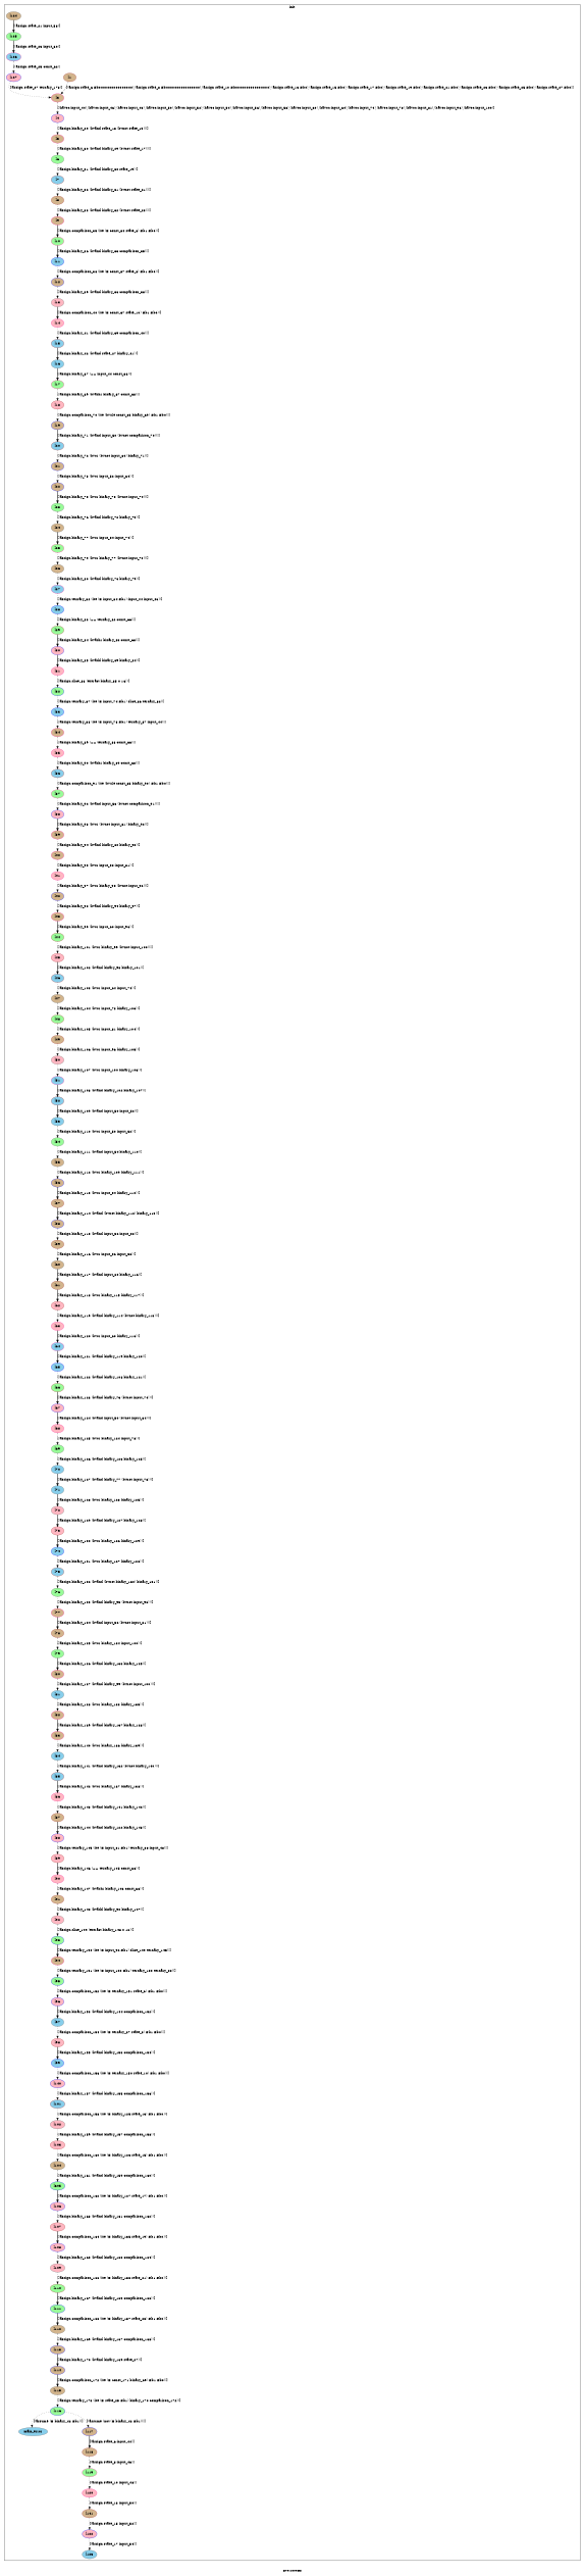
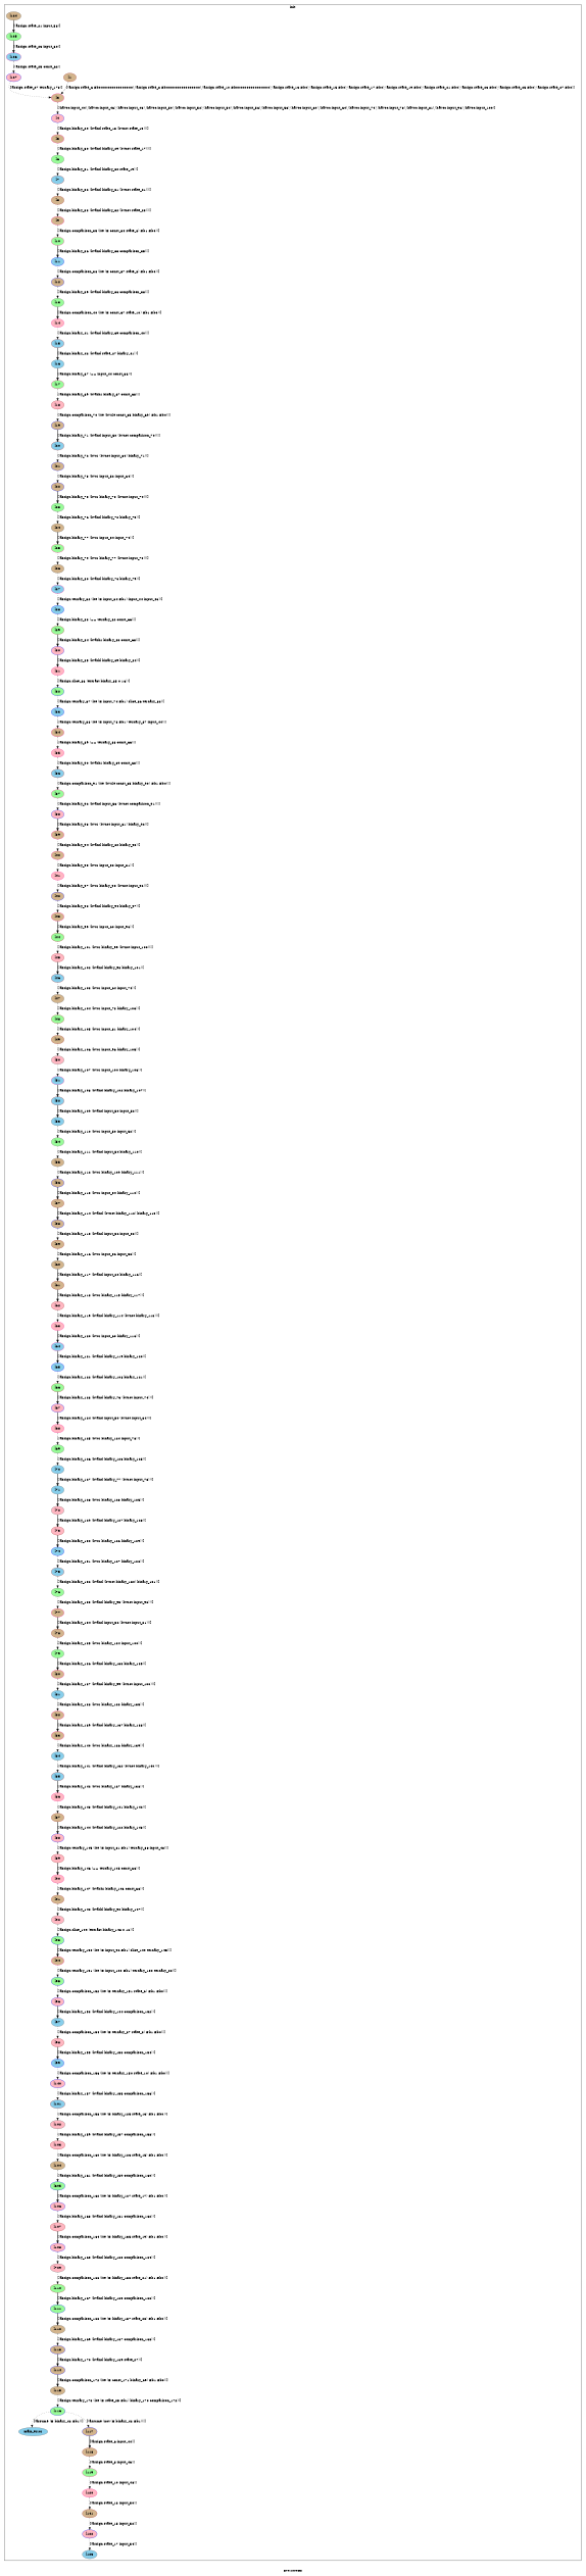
  digraph {
    label=Btor2XCFA
    node [color=brown fillcolor=tan style=filled]
    edge [style=dotted]
    l1
    l3 [color=deeppink]
    l4 [color=blue fillcolor=lightpink]
    l5 [color=deeppink]
    l6 [color=gray40 fillcolor=palegreen]
    l7 [fillcolor=skyblue]
    l8
    l9 [color=deeppink]
    l10 [color=deeppink fillcolor=palegreen]
    l11 [color=blue fillcolor=skyblue]
    l12 [color=blue]
-   l13 [color=gray40 fillcolor=lightpink]
+   l13 [color=gray40 fillcolor=palegreen]
    l14 [color=deeppink fillcolor=lightpink]
    l15 [fillcolor=skyblue]
    l16 [color=gray40 fillcolor=skyblue]
    l17 [color=deeppink fillcolor=palegreen]
    l18 [fillcolor=lightpink]
    l19 [color=blue]
    l20 [fillcolor=skyblue]
    l21 [color=blue]
    l22 [color=blue]
    l23 [color=gray40 fillcolor=palegreen]
    l24 [color=gray40]
    l25 [color=deeppink fillcolor=palegreen]
    l26 [color=gray40]
    l27 [color=deeppink fillcolor=skyblue]
    l28 [color=blue fillcolor=skyblue]
    l29 [fillcolor=palegreen]
    l30 [color=blue fillcolor=lightpink]
    l31 [color=deeppink fillcolor=lightpink]
    l32 [color=blue fillcolor=palegreen]
    l33 [color=blue fillcolor=skyblue]
    l34 [color=deeppink]
    l35 [color=deeppink fillcolor=lightpink]
    l36 [fillcolor=skyblue]
    l37 [color=deeppink fillcolor=palegreen]
    l38 [color=blue fillcolor=lightpink]
    l39 [color=deeppink]
    l40 [color=deeppink]
    l41 [color=deeppink fillcolor=lightpink]
    l42 [color=blue]
    l43 [color=deeppink]
    l44 [fillcolor=palegreen]
    l45 [fillcolor=lightpink]
    l46 [fillcolor=skyblue]
    l47 [color=gray40]
    l48 [fillcolor=palegreen]
    l49
    l50 [color=gray40 fillcolor=lightpink]
    l51 [color=deeppink fillcolor=skyblue]
    l52 [fillcolor=skyblue]
    l53 [color=gray40 fillcolor=skyblue]
    l54 [color=gray40 fillcolor=palegreen]
    l55 [color=gray40]
    l56 [color=blue]
    l57
    l58 [color=blue]
    l59
    l60 [color=gray40]
    l61
    l62 [fillcolor=lightpink]
    l63 [color=deeppink fillcolor=lightpink]
    l64 [color=deeppink fillcolor=skyblue]
    l65 [color=blue fillcolor=skyblue]
    l66 [fillcolor=palegreen]
    l67 [color=blue fillcolor=lightpink]
    l68 [color=deeppink fillcolor=lightpink]
    l69 [color=gray40 fillcolor=palegreen]
    l70 [color=gray40 fillcolor=skyblue]
    l71 [color=gray40 fillcolor=skyblue]
    l72 [color=gray40 fillcolor=lightpink]
    l73 [fillcolor=lightpink]
    l74 [color=blue fillcolor=skyblue]
    l75 [fillcolor=skyblue]
    l76 [color=gray40 fillcolor=palegreen]
    l77 [color=deeppink]
    l78
    l79 [color=gray40 fillcolor=palegreen]
    l80 [color=deeppink]
    l81 [color=gray40 fillcolor=skyblue]
    l82 [color=deeppink]
    l83 [color=deeppink]
    l84 [color=gray40 fillcolor=skyblue]
    l85 [fillcolor=skyblue]
    l86 [color=deeppink fillcolor=lightpink]
    l87
    l88 [color=blue fillcolor=lightpink]
    l89 [fillcolor=lightpink]
    l90 [color=deeppink fillcolor=lightpink]
    l91
    l92 [color=gray40 fillcolor=lightpink]
    l93 [color=blue fillcolor=palegreen]
    l94 [color=deeppink]
    l95 [color=blue fillcolor=palegreen]
    l96 [color=blue fillcolor=lightpink]
    l97 [color=gray40 fillcolor=skyblue]
    l98 [fillcolor=lightpink]
    l99 [color=blue fillcolor=skyblue]
    n99 [color=blue fillcolor=lightpink label=l140]
    l101 [fillcolor=skyblue]
    l102 [color=gray40 fillcolor=lightpink]
    l103 [fillcolor=lightpink]
    l104 [color=gray40]
    n104 [color=blue fillcolor=palegreen label=l605]
    l106 [color=blue fillcolor=lightpink]
    l107 [fillcolor=lightpink]
    l108 [color=blue fillcolor=lightpink]
-   l109 [color=gray40 fillcolor=lightpink]
+   l109 [color=gray40 fillcolor=lightpink label=l709]
    l110 [fillcolor=palegreen]
    l111 [color=blue fillcolor=palegreen]
    l112 [color=gray40]
    l113 [color=blue]
    l114 [color=blue]
    l115 [color=gray40]
    l116 [color=blue fillcolor=palegreen]
    main_error [color=gray40 fillcolor=skyblue]
    l117 [color=blue]
    l118
    l119 [color=deeppink fillcolor=palegreen]
    l120 [color=deeppink fillcolor=lightpink]
    n121 [label=l141]
    l122 [color=blue fillcolor=lightpink]
    l123 [color=gray40 fillcolor=skyblue]
    l124 [color=gray40]
    l125 [color=gray40 fillcolor=palegreen]
    l126 [color=deeppink fillcolor=skyblue]
    l127 [color=blue fillcolor=lightpink]
    subgraph cluster_1 {
      label=init
      l1
      l3
      l4
      l5
      l6
      l7
      l8
      l9
      l10
      l11
      l12
      l13
      l14
      l15
      l16
      l17
      l18
      l19
      l20
      l21
      l22
      l23
      l24
      l25
      l26
      l27
      l28
      l29
      l30
      l31
      l32
      l33
      l34
      l35
      l36
      l37
      l38
      l39
      l40
      l41
      l42
      l43
      l44
      l45
      l46
      l47
      l48
      l49
      l50
      l51
      l52
      l53
      l54
      l55
      l56
      l57
      l58
      l59
      l60
      l61
      l62
      l63
      l64
      l65
      l66
      l67
      l68
      l69
      l70
      l71
      l72
      l73
      l74
      l75
      l76
      l77
      l78
      l79
      l80
      l81
      l82
      l83
      l84
      l85
      l86
      l87
      l88
      l89
      l90
      l91
      l92
      l93
      l94
      l95
      l96
      l97
      l98
      l99
      n99
      l101
      l102
      l103
      l104
      n104
      l106
      l107
      l108
      l109
      l110
      l111
      l112
      l113
      l114
      l115
      l116
      main_error
      l117
      l118
      l119
      l120
      n121
      l122
      l123
      l124
      l125
      l126
      l127
    }
    l1 -> l3 [label="[(assign state_6 #b0000000000000000),(assign state_8 #b0000000000000000),(assign state_10 #b0000000000000000),(assign state_13 #b0),(assign state_15 #b0),(assign state_17 #b0),(assign state_19 #b0),(assign state_21 #b0),(assign state_23 #b0),(assign state_25 #b0),(assign state_27 #b0)] " style=dashed]
    l3 -> l4 [label="[(havoc input_44),(havoc input_46),(havoc input_48),(havoc input_50),(havoc input_52),(havoc input_54),(havoc input_56),(havoc input_58),(havoc input_60),(havoc input_64),(havoc input_74),(havoc input_78),(havoc input_81),(havoc input_96),(havoc input_100)] " style=dashed]
    l4 -> l5 [label="[(assign binary_29 (bvand state_13 (bvnot state_15)))] "]
    l5 -> l6 [label="[(assign binary_30 (bvand binary_29 (bvnot state_17)))] "]
    l6 -> l7 [label="[(assign binary_31 (bvand binary_30 state_19))] "]
    l7 -> l8 [label="[(assign binary_32 (bvand binary_31 (bvnot state_21)))] "]
    l8 -> l9 [label="[(assign binary_33 (bvand binary_32 (bvnot state_23)))] "]
-   l9 -> l10 [label="[(assign comparison_35 (ite (= const_34 state_6) #b1 #b0))] " style=bold]
+   l9 -> l10 [label="[(assign comparison_35 (ite (= const_34 state_6) #b1 #b0))] " style=dashed]
    l10 -> l11 [label="[(assign binary_36 (bvand binary_33 comparison_35))] " style=bold]
    l11 -> l12 [label="[(assign comparison_38 (ite (= const_37 state_8) #b1 #b0))] "]
    l12 -> l13 [label="[(assign binary_39 (bvand binary_36 comparison_38))] " style=dashed]
    l13 -> l14 [label="[(assign comparison_40 (ite (= const_37 state_10) #b1 #b0))] " style=bold]
    l14 -> l15 [label="[(assign binary_41 (bvand binary_39 comparison_40))] "]
    l15 -> l16 [label="[(assign binary_42 (bvand state_27 binary_41))] " style=bold]
    l16 -> l17 [label="[(assign binary_67 (++ input_44 const_66))] " style=bold]
    l17 -> l18 [label="[(assign binary_69 (bvashr binary_67 const_68))] " style=dashed]
    l18 -> l19 [label="[(assign comparison_70 (ite (bvule const_65 binary_69) #b1 #b0))] "]
    l19 -> l20 [label="[(assign binary_71 (bvand input_50 (bvnot comparison_70)))] " style=bold]
    l20 -> l21 [label="[(assign binary_72 (bvor (bvnot input_64) binary_71))] "]
    l21 -> l22 [label="[(assign binary_73 (bvor input_52 input_64))] "]
    l22 -> l23 [label="[(assign binary_75 (bvor binary_73 (bvnot input_74)))] " style=bold]
    l23 -> l24 [label="[(assign binary_76 (bvand binary_72 binary_75))] " style=dashed]
    l24 -> l25 [label="[(assign binary_77 (bvor input_54 input_74))] " style=bold]
    l25 -> l26 [label="[(assign binary_79 (bvor binary_77 (bvnot input_78)))] "]
    l26 -> l27 [label="[(assign binary_80 (bvand binary_76 binary_79))] "]
    l27 -> l28 [label="[(assign ternary_82 (ite (= input_64 #b1) input_44 input_46))] "]
    l28 -> l29 [label="[(assign binary_83 (++ ternary_82 const_66))] " style=dashed]
    l29 -> l30 [label="[(assign binary_84 (bvashr binary_83 const_68))] " style=bold]
    l30 -> l31 [label="[(assign binary_85 (bvadd binary_69 binary_84))] " style=bold]
    l31 -> l32 [label="[(assign slice_86 (extract binary_85 0 16))] " style=dashed]
    l32 -> l33 [label="[(assign ternary_87 (ite (= input_74 #b1) slice_86 ternary_82))] "]
    l33 -> l34 [label="[(assign ternary_88 (ite (= input_78 #b1) ternary_87 input_44))] " style=dashed]
    l34 -> l35 [label="[(assign binary_89 (++ ternary_88 const_66))] " style=dashed]
    l35 -> l36 [label="[(assign binary_90 (bvashr binary_89 const_68))] " style=dashed]
    l36 -> l37 [label="[(assign comparison_91 (ite (bvule const_65 binary_90) #b1 #b0))] "]
    l37 -> l38 [label="[(assign binary_92 (bvand input_56 (bvnot comparison_91)))] "]
    l38 -> l39 [label="[(assign binary_93 (bvor (bvnot input_81) binary_92))] " style=bold]
    l39 -> l40 [label="[(assign binary_94 (bvand binary_80 binary_93))] "]
    l40 -> l41 [label="[(assign binary_95 (bvor input_58 input_81))] "]
    l41 -> l42 [label="[(assign binary_97 (bvor binary_95 (bvnot input_96)))] "]
    l42 -> l43 [label="[(assign binary_98 (bvand binary_94 binary_97))] " style=dashed]
    l43 -> l44 [label="[(assign binary_99 (bvor input_60 input_96))] " style=bold]
    l44 -> l45 [label="[(assign binary_101 (bvor binary_99 (bvnot input_100)))] "]
    l45 -> l46 [label="[(assign binary_102 (bvand binary_98 binary_101))] " style=bold]
    l46 -> l47 [label="[(assign binary_103 (bvor input_64 input_74))] "]
    l47 -> l48 [label="[(assign binary_104 (bvor input_78 binary_103))] " style=dashed]
    l48 -> l49 [label="[(assign binary_105 (bvor input_81 binary_104))] " style=dashed]
    l49 -> l50 [label="[(assign binary_106 (bvor input_96 binary_105))] "]
    l50 -> l51 [label="[(assign binary_107 (bvor input_100 binary_106))] "]
    l51 -> l52 [label="[(assign binary_108 (bvand binary_102 binary_107))] " style=bold]
    l52 -> l53 [label="[(assign binary_109 (bvand input_50 input_52))] " style=bold]
    l53 -> l54 [label="[(assign binary_110 (bvor input_50 input_52))] " style=dashed]
    l54 -> l55 [label="[(assign binary_111 (bvand input_54 binary_110))] "]
    l55 -> l56 [label="[(assign binary_112 (bvor binary_109 binary_111))] "]
    l56 -> l57 [label="[(assign binary_113 (bvor input_54 binary_110))] " style=bold]
    l57 -> l58 [label="[(assign binary_114 (bvand (bvnot binary_112) binary_113))] " style=bold]
    l58 -> l59 [label="[(assign binary_115 (bvand input_56 input_58))] " style=dashed]
    l59 -> l60 [label="[(assign binary_116 (bvor input_56 input_58))] " style=dashed]
    l60 -> l61 [label="[(assign binary_117 (bvand input_60 binary_116))] " style=bold]
    l61 -> l62 [label="[(assign binary_118 (bvor binary_115 binary_117))] " style=bold]
    l62 -> l63 [label="[(assign binary_119 (bvand binary_114 (bvnot binary_118)))] " style=dashed]
    l63 -> l64 [label="[(assign binary_120 (bvor input_60 binary_116))] " style=bold]
    l64 -> l65 [label="[(assign binary_121 (bvand binary_119 binary_120))] " style=bold]
    l65 -> l66 [label="[(assign binary_122 (bvand binary_108 binary_121))] "]
    l66 -> l67 [label="[(assign binary_123 (bvand binary_73 (bvnot input_74)))] " style=bold]
    l67 -> l68 [label="[(assign binary_124 (bvand input_50 (bvnot input_64)))] " style=bold]
    l68 -> l69 [label="[(assign binary_125 (bvor binary_124 input_78))] " style=dashed]
    l69 -> l70 [label="[(assign binary_126 (bvand binary_123 binary_125))] " style=dashed]
    l70 -> l71 [label="[(assign binary_127 (bvand binary_77 (bvnot input_78)))] " style=bold]
    l71 -> l72 [label="[(assign binary_128 (bvor binary_123 binary_125))] " style=bold]
    l72 -> l73 [label="[(assign binary_129 (bvand binary_127 binary_128))] " style=bold]
    l73 -> l74 [label="[(assign binary_130 (bvor binary_126 binary_129))] " style=bold]
    l74 -> l75 [label="[(assign binary_131 (bvor binary_127 binary_128))] " style=dashed]
    l75 -> l76 [label="[(assign binary_132 (bvand (bvnot binary_130) binary_131))] " style=dashed]
    l76 -> l77 [label="[(assign binary_133 (bvand binary_95 (bvnot input_96)))] "]
    l77 -> l78 [label="[(assign binary_134 (bvand input_56 (bvnot input_81)))] " style=bold]
    l78 -> l79 [label="[(assign binary_135 (bvor binary_134 input_100))] " style=dashed]
    l79 -> l80 [label="[(assign binary_136 (bvand binary_133 binary_135))] " style=bold]
    l80 -> l81 [label="[(assign binary_137 (bvand binary_99 (bvnot input_100)))] " style=dashed]
    l81 -> l82 [label="[(assign binary_138 (bvor binary_133 binary_135))] " style=dashed]
    l82 -> l83 [label="[(assign binary_139 (bvand binary_137 binary_138))] " style=bold]
    l83 -> l84 [label="[(assign binary_140 (bvor binary_136 binary_139))] "]
    l84 -> l85 [label="[(assign binary_141 (bvand binary_132 (bvnot binary_140)))] " style=dashed]
    l85 -> l86 [label="[(assign binary_142 (bvor binary_137 binary_138))] " style=bold]
    l86 -> l87 [label="[(assign binary_143 (bvand binary_141 binary_142))] "]
    l87 -> l88 [label="[(assign binary_144 (bvand binary_122 binary_143))] " style=bold]
    l88 -> l89 [label="[(assign ternary_145 (ite (= input_81 #b1) ternary_88 input_48))] " style=dashed]
    l89 -> l90 [label="[(assign binary_146 (++ ternary_145 const_66))] " style=bold]
    l90 -> l91 [label="[(assign binary_147 (bvashr binary_146 const_68))] " style=dashed]
    l91 -> l92 [label="[(assign binary_148 (bvadd binary_90 binary_147))] " style=dashed]
    l92 -> l93 [label="[(assign slice_149 (extract binary_148 0 16))] " style=dashed]
    l93 -> l94 [label="[(assign ternary_150 (ite (= input_96 #b1) slice_149 ternary_145))] " style=bold]
    l94 -> l95 [label="[(assign ternary_151 (ite (= input_100 #b1) ternary_150 ternary_88))] "]
    l95 -> l96 [label="[(assign comparison_152 (ite (= ternary_151 state_6) #b1 #b0))] " style=dashed]
    l96 -> l97 [label="[(assign binary_153 (bvand binary_144 comparison_152))] " style=bold]
    l97 -> l98 [label="[(assign comparison_154 (ite (= ternary_87 state_8) #b1 #b0))] "]
    l98 -> l99 [label="[(assign binary_155 (bvand binary_153 comparison_154))] " style=bold]
    l99 -> n99 [label="[(assign comparison_156 (ite (= ternary_150 state_10) #b1 #b0))] "]
    n99 -> l101 [label="[(assign binary_157 (bvand binary_155 comparison_156))] "]
    l101 -> l102 [label="[(assign comparison_158 (ite (= binary_125 state_13) #b1 #b0))] "]
    l102 -> l103 [label="[(assign binary_159 (bvand binary_157 comparison_158))] "]
    l103 -> l104 [label="[(assign comparison_160 (ite (= binary_123 state_15) #b1 #b0))] "]
    l104 -> n104 [label="[(assign binary_161 (bvand binary_159 comparison_160))] " style=dashed]
    n104 -> l106 [label="[(assign comparison_162 (ite (= binary_127 state_17) #b1 #b0))] " style=bold]
    l106 -> l107 [label="[(assign binary_163 (bvand binary_161 comparison_162))] " style=dashed]
    l107 -> l108 [label="[(assign comparison_164 (ite (= binary_135 state_19) #b1 #b0))] " style=bold]
    l108 -> l109 [label="[(assign binary_165 (bvand binary_163 comparison_164))] " style=dashed]
    l109 -> l110 [label="[(assign comparison_166 (ite (= binary_133 state_21) #b1 #b0))] "]
    l110 -> l111 [label="[(assign binary_167 (bvand binary_165 comparison_166))] " style=bold]
    l111 -> l112 [label="[(assign comparison_168 (ite (= binary_137 state_23) #b1 #b0))] " style=bold]
    l112 -> l113 [label="[(assign binary_169 (bvand binary_167 comparison_168))] " style=dashed]
    l113 -> l114 [label="[(assign binary_170 (bvand binary_169 state_27))] " style=bold]
    l114 -> l115 [label="[(assign comparison_172 (ite (= const_171 binary_69) #b1 #b0))] " style=bold]
    l115 -> l116 [label="[(assign ternary_173 (ite (= state_25 #b1) binary_170 comparison_172))] "]
    l116 -> main_error [label="[(assume (= binary_42 #b1))] "]
    l116 -> l117 [label="[(assume (not (= binary_42 #b1)))] "]
    l117 -> l118 [label="[(assign state_6 input_44)] " style=bold]
    l118 -> l119 [label="[(assign state_8 input_46)] " style=dashed]
    l119 -> l120 [label="[(assign state_10 input_48)] "]
    l120 -> n121 [label="[(assign state_13 input_50)] " style=dashed]
    n121 -> l122 [label="[(assign state_15 input_52)] "]
    l122 -> l123 [label="[(assign state_17 input_54)] "]
    l124 -> l125 [label="[(assign state_21 input_58)] " style=bold]
    l125 -> l126 [label="[(assign state_23 input_60)] " style=bold]
    l126 -> l127 [label="[(assign state_25 const_62)] " style=dashed]
    l127 -> l3 [label="[(assign state_27 ternary_173)] "]
  }
